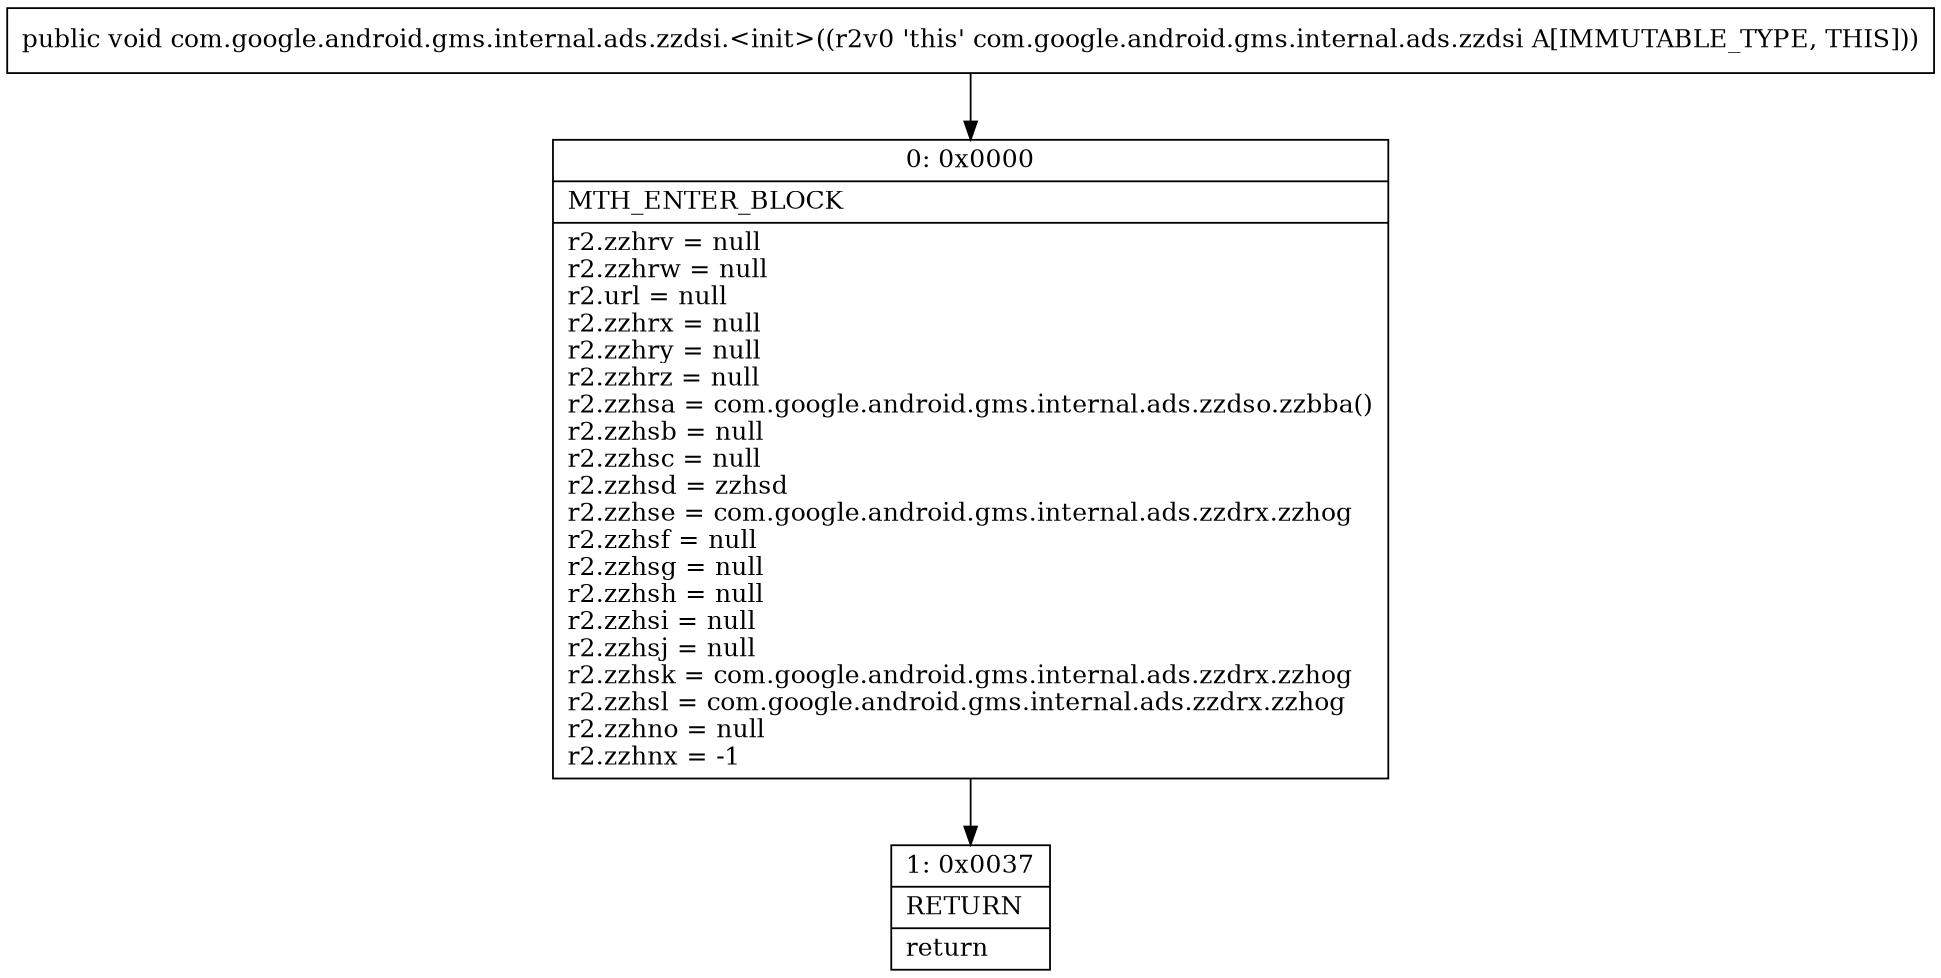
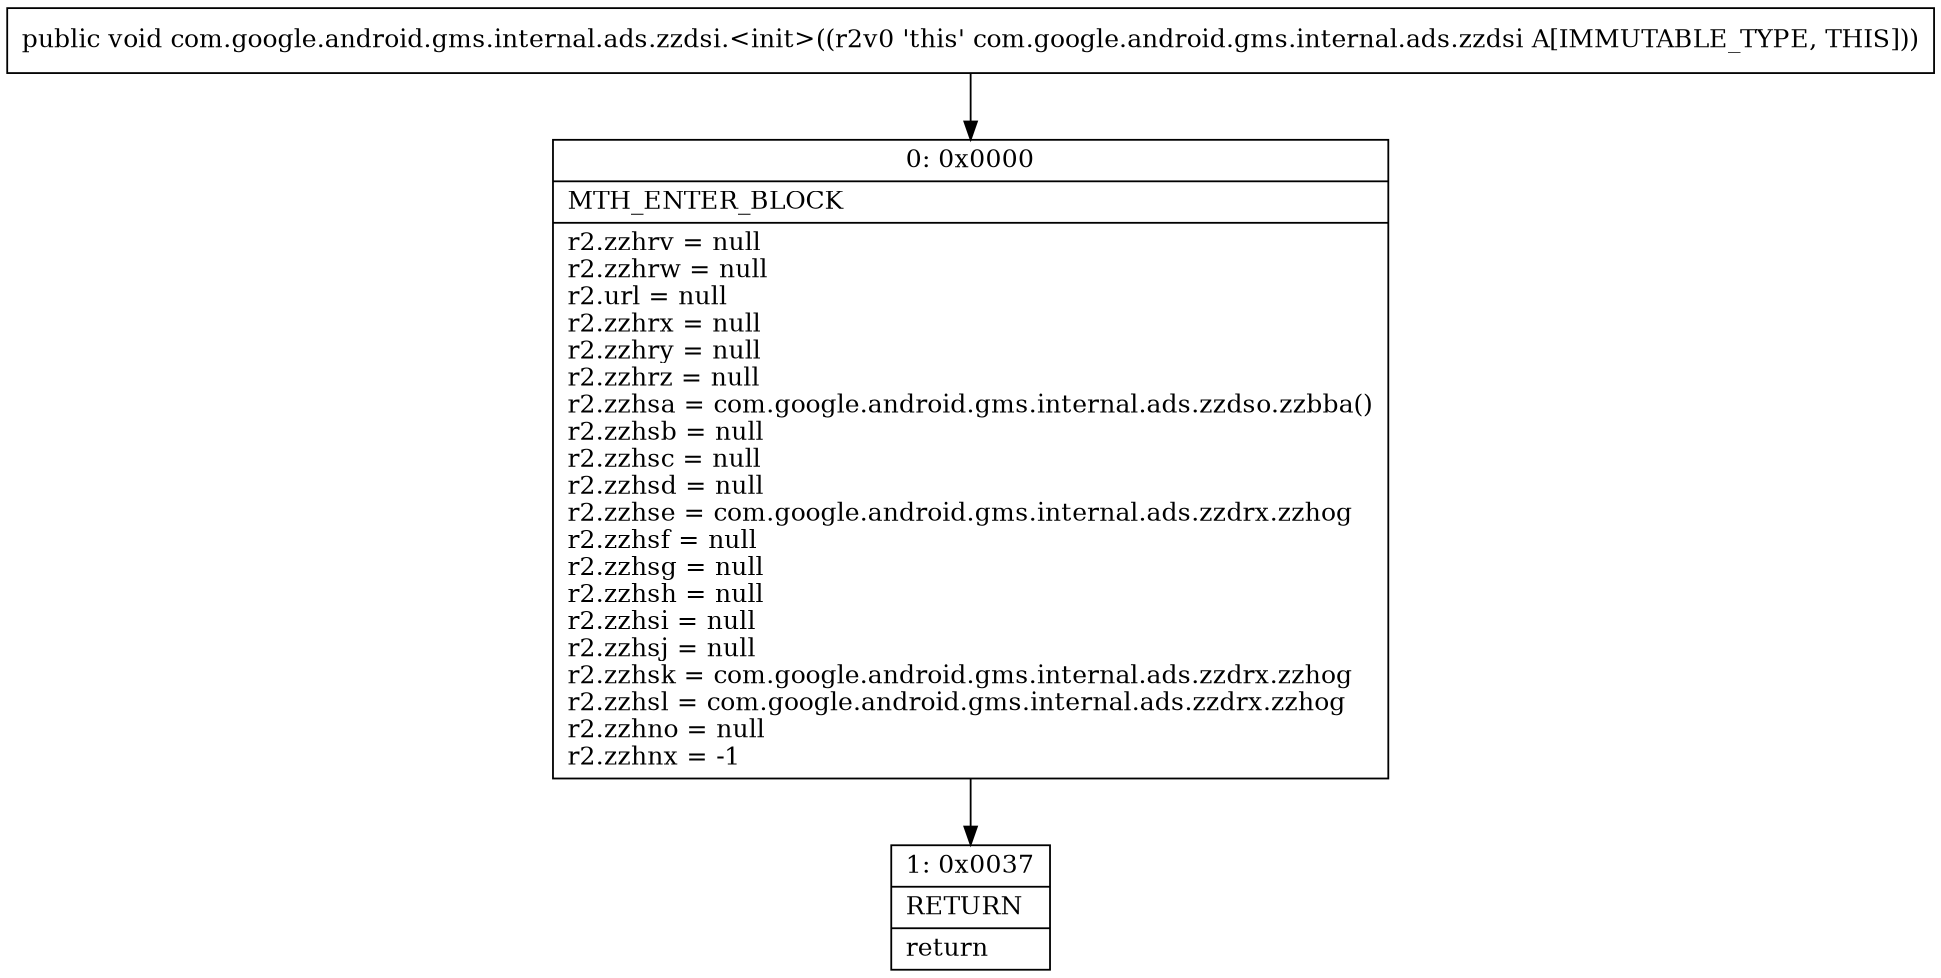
  digraph {
    node [shape=record]
-   n1 [label="{0\:\ 0x0000|MTH_ENTER_BLOCK\l|r2.zzhrv = null\lr2.zzhrw = null\lr2.url = null\lr2.zzhrx = null\lr2.zzhry = null\lr2.zzhrz = null\lr2.zzhsa = com.google.android.gms.internal.ads.zzdso.zzbba()\lr2.zzhsb = null\lr2.zzhsc = null\lr2.zzhsd = zzhsd\lr2.zzhse = com.google.android.gms.internal.ads.zzdrx.zzhog\lr2.zzhsf = null\lr2.zzhsg = null\lr2.zzhsh = null\lr2.zzhsi = null\lr2.zzhsj = null\lr2.zzhsk = com.google.android.gms.internal.ads.zzdrx.zzhog\lr2.zzhsl = com.google.android.gms.internal.ads.zzdrx.zzhog\lr2.zzhno = null\lr2.zzhnx = \-1\l}"]
+   n1 [label="{0\:\ 0x0000|MTH_ENTER_BLOCK\l|r2.zzhrv = null\lr2.zzhrw = null\lr2.url = null\lr2.zzhrx = null\lr2.zzhry = null\lr2.zzhrz = null\lr2.zzhsa = com.google.android.gms.internal.ads.zzdso.zzbba()\lr2.zzhsb = null\lr2.zzhsc = null\lr2.zzhsd = null\lr2.zzhse = com.google.android.gms.internal.ads.zzdrx.zzhog\lr2.zzhsf = null\lr2.zzhsg = null\lr2.zzhsh = null\lr2.zzhsi = null\lr2.zzhsj = null\lr2.zzhsk = com.google.android.gms.internal.ads.zzdrx.zzhog\lr2.zzhsl = com.google.android.gms.internal.ads.zzdrx.zzhog\lr2.zzhno = null\lr2.zzhnx = \-1\l}"]
    n2 [label="{1\:\ 0x0037|RETURN\l|return\l}"]
    n3 [label="{public void com.google.android.gms.internal.ads.zzdsi.\<init\>((r2v0 'this' com.google.android.gms.internal.ads.zzdsi A[IMMUTABLE_TYPE, THIS])) }"]
    n1 -> n2
    n3 -> n1
  }
